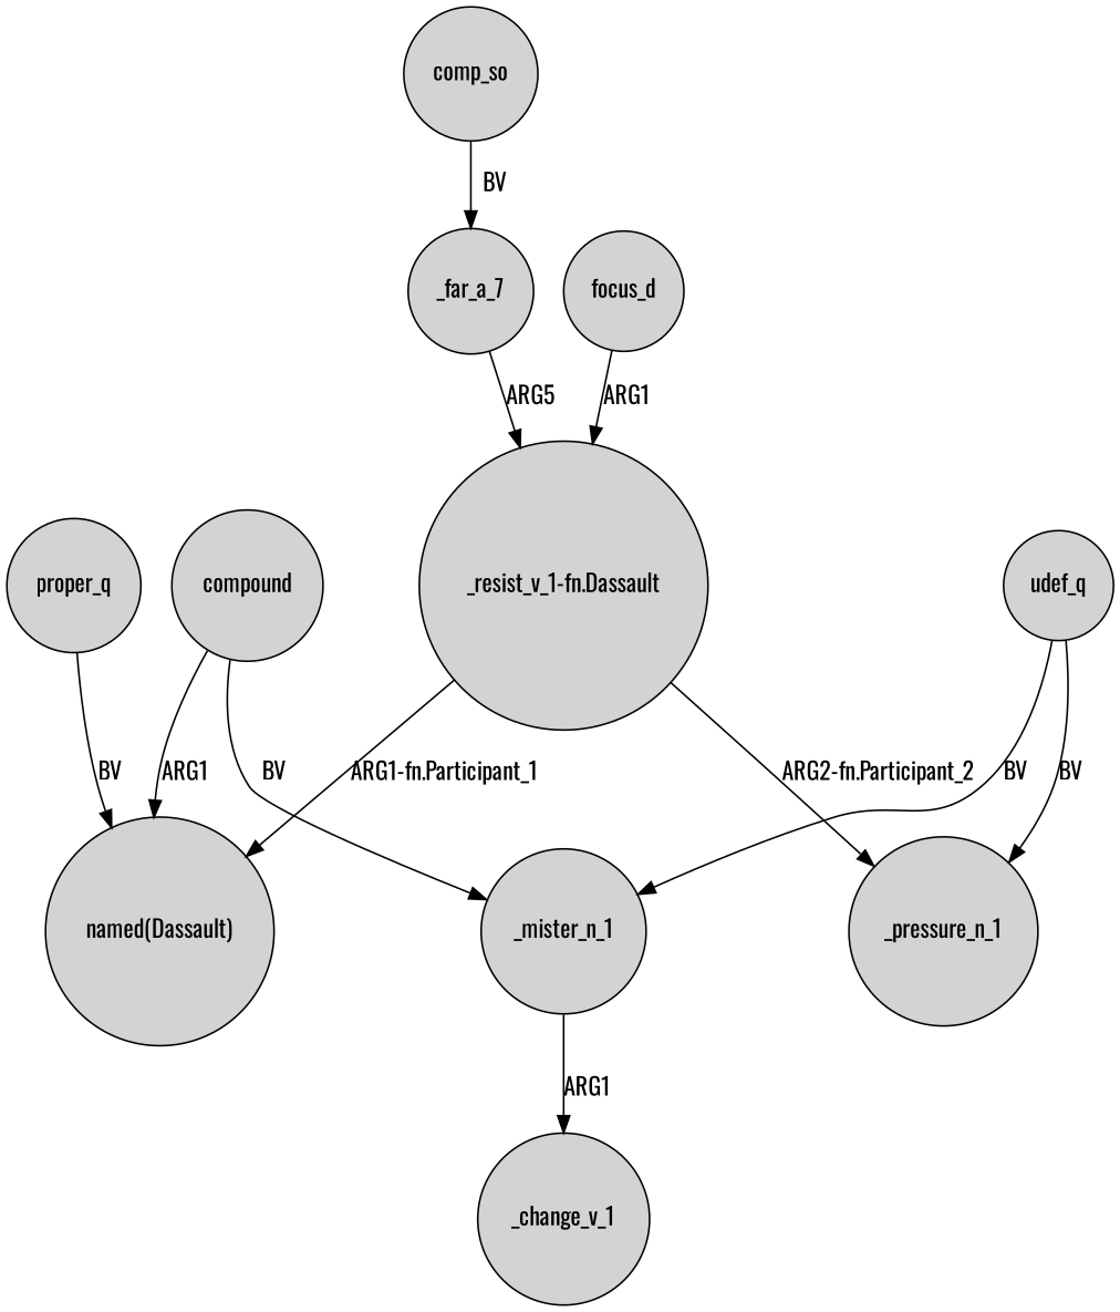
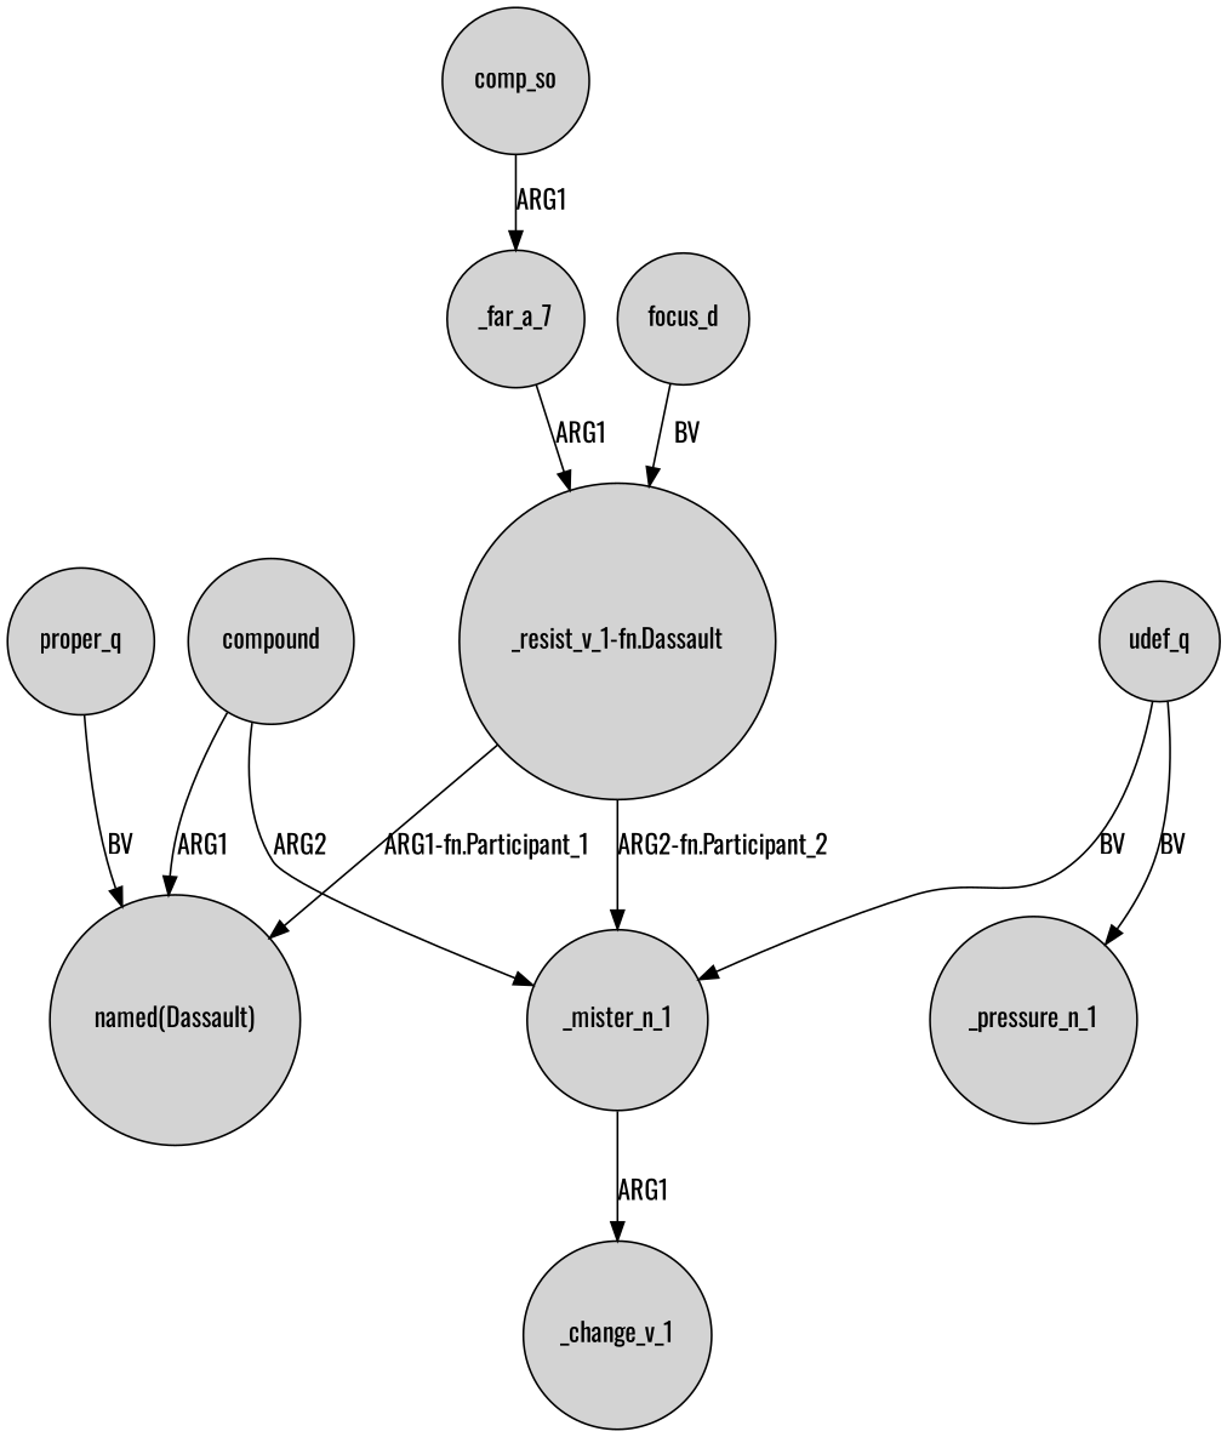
  digraph {
    fontname=Oswald
    node [fontname=Oswald shape=circle style=filled]
    edge [fontname=Oswald]
    n1 [label="_resist_v_1-fn.Dassault"]
    "named(Dassault)"
    _pressure_n_1
    proper_q
    compound
    _mister_n_1
    _change_v_1
    n8 [label=_far_a_7]
    comp_so
    udef_q
    focus_d
    n1 -> "named(Dassault)" [label="ARG1-fn.Participant_1"]
-   n1 -> _pressure_n_1 [label="ARG2-fn.Participant_2"]
+   n1 -> _mister_n_1 [label="ARG2-fn.Participant_2"]
    proper_q -> "named(Dassault)" [label=BV]
    compound -> "named(Dassault)" [label=ARG1]
-   compound -> _mister_n_1 [label=BV]
+   compound -> _mister_n_1 [label=ARG2]
    _mister_n_1 -> _change_v_1 [label=ARG1]
-   n8 -> n1 [label=ARG5]
-   comp_so -> n8 [label=BV]
+   n8 -> n1 [label=ARG1]
+   comp_so -> n8 [label=ARG1]
    udef_q -> _pressure_n_1 [label=BV]
    udef_q -> _mister_n_1 [label=BV]
-   focus_d -> n1 [label=ARG1]
+   focus_d -> n1 [label=BV]
  }
